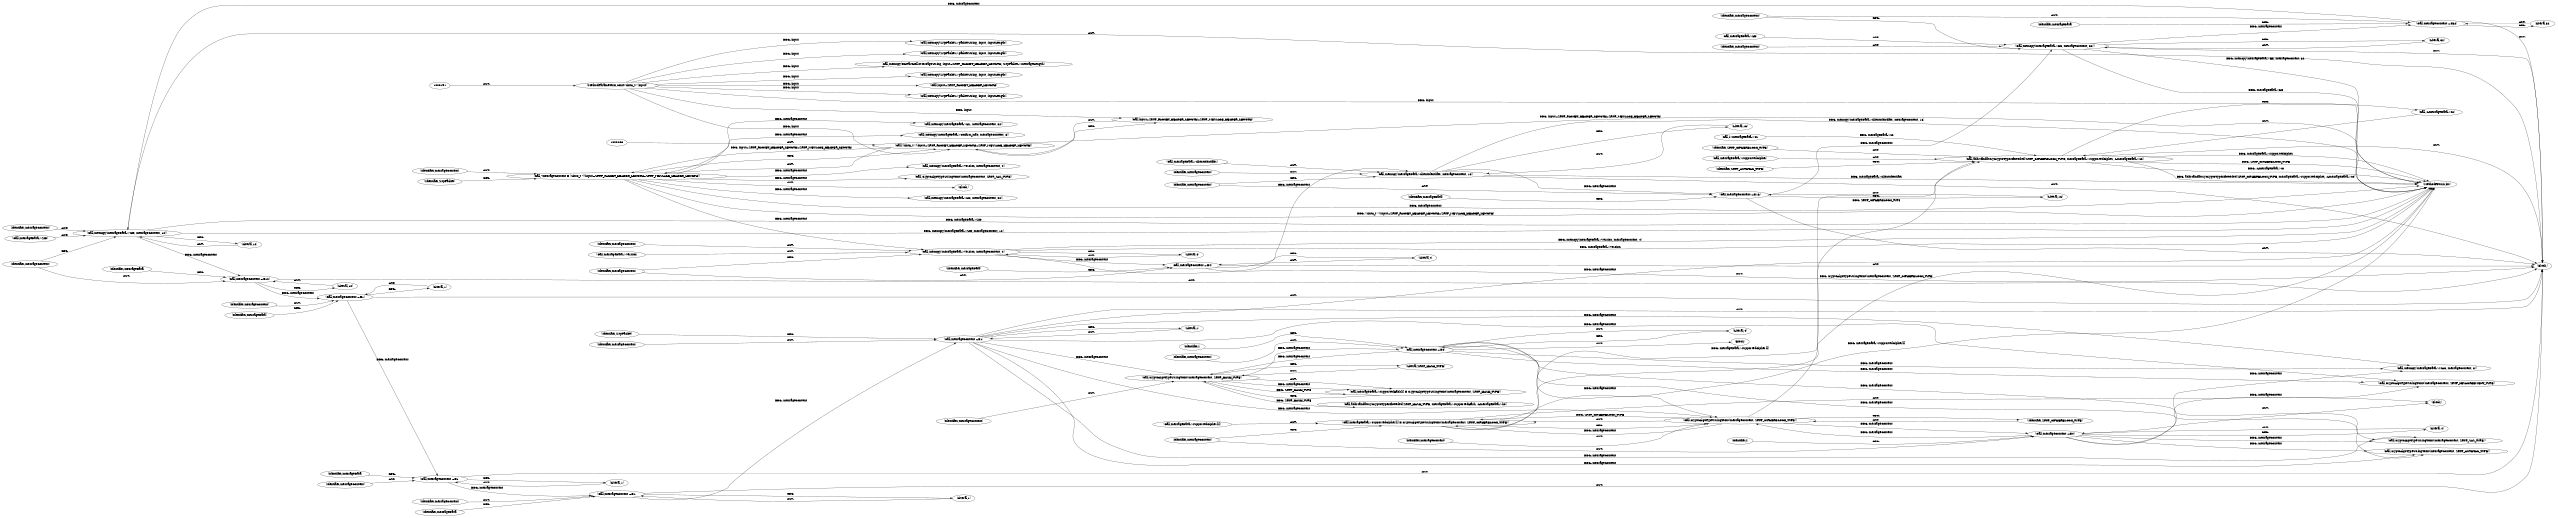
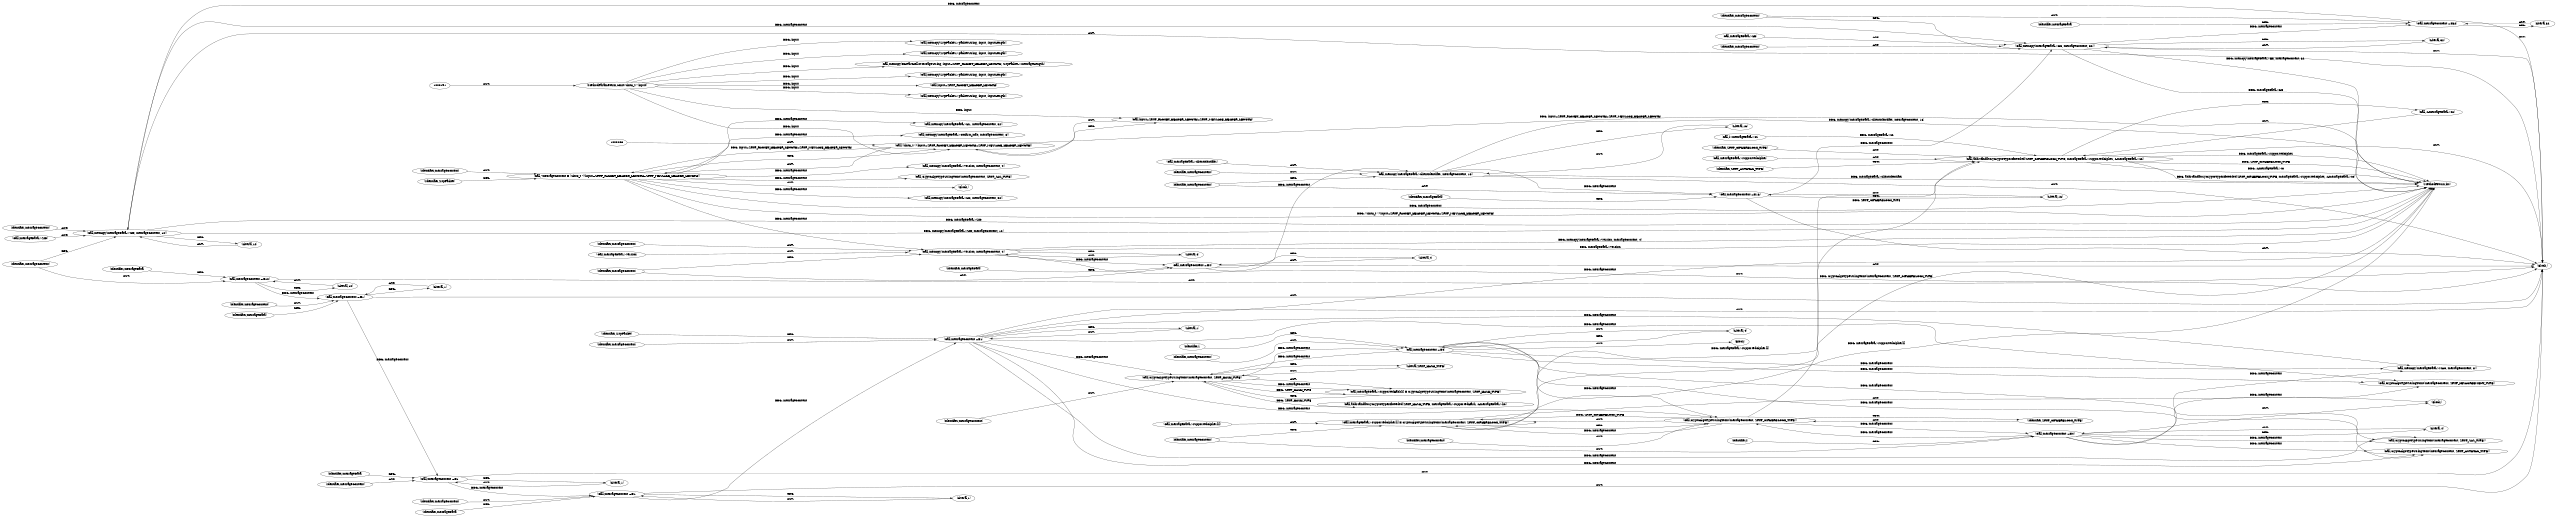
  digraph {
    rankdir=LR
    n1 [label="(Call,messageData->supportedCipher[i] = cryptoAlgoTypeStringToInt(messageContent, ZRTP_CIPHERBLOCK_TYPE))"]
    n2 [label="(Call,cryptoAlgoTypeStringToInt(messageContent, ZRTP_CIPHERBLOCK_TYPE))"]
    n3 [label="(Call,addMandatoryCryptoTypesIfNeeded(ZRTP_CIPHERBLOCK_TYPE, messageData->supportedCipher, &messageData->cc))"]
    n4 [label="(Block,)"]
    n5 [label="(MethodReturn,int)"]
    n6 [label="(Call,messageContent +=4)"]
    n7 [label="(Identifier,ZRTP_CIPHERBLOCK_TYPE)"]
    n8 [label="(Block,)"]
    n9 [label="(Call,&messageData->cc)"]
    n10 [label="(Call,cryptoAlgoTypeStringToInt(messageContent, ZRTP_KEYAGREEMENT_TYPE))"]
    n11 [label="(Call,cryptoAlgoTypeStringToInt(messageContent, ZRTP_SAS_TYPE))"]
    n12 [label="(Call,cryptoAlgoTypeStringToInt(messageContent, ZRTP_AUTHTAG_TYPE))"]
    n13 [label="(Literal,4)"]
    n14 [label="(Call,memcpy(messageData->MAC, messageContent, 8))"]
    n15 [label="(Call,messageContent +=4)"]
    n16 [label="(Call,cryptoAlgoTypeStringToInt(messageContent, ZRTP_HASH_TYPE))"]
    n17 [label="(Literal,4)"]
    n18 [label="(Block,)"]
    n19 [label="(Call,addMandatoryCryptoTypesIfNeeded(ZRTP_HASH_TYPE, messageData->supportedHash, &messageData->hc))"]
    n20 [label="(Literal,ZRTP_HASH_TYPE)"]
    n21 [label="(Call,messageData->supportedHash[i] = cryptoAlgoTypeStringToInt(messageContent, ZRTP_HASH_TYPE))"]
    n22 [label="(Call,messageContent +=1)"]
    n23 [label="(Literal,1)"]
    n24 [label="(Call,messageContent +=1)"]
    n25 [label="(Literal,1)"]
    n26 [label="(Call,messageContent +=1)"]
    n27 [label="(Literal,1)"]
    n28 [label="(Call,messageContent +=1)"]
    n29 [label="(Literal,1)"]
    n30 [label="(Call,messageContent +=12)"]
    n31 [label="(Literal,12)"]
    n32 [label="(Call,memcpy(messageData->ZID, messageContent, 12))"]
    n33 [label="(Literal,12)"]
    n34 [label="(Call,messageContent +=32)"]
    n35 [label="(Literal,32)"]
    n36 [label="(Call,memcpy(messageData->H3, messageContent, 32))"]
    n37 [label="(Literal,32)"]
    n38 [label="(Call,messageContent +=16)"]
    n39 [label="(Literal,16)"]
    n40 [label="(Call,memcpy(messageData->clientIdentifier, messageContent, 16))"]
    n41 [label="(Literal,16)"]
    n42 [label="(Call,messageContent +=4)"]
    n43 [label="(Literal,4)"]
    n44 [label="(Call,memcpy(messageData->version, messageContent, 4))"]
    n45 [label="(Literal,4)"]
    n46 [label="(Call,*messageContent = (uint8_t *)(input+ZRTP_PACKET_HEADER_LENGTH+ZRTP_MESSAGE_HEADER_LENGTH))"]
    n47 [label="(Call,(uint8_t *)(input+ZRTP_PACKET_HEADER_LENGTH+ZRTP_MESSAGE_HEADER_LENGTH))"]
    n48 [label="(Call,memcpy(messageData->confirm_mac, messageContent, 8))"]
    n49 [label="(Call,memcpy(messageData->version, messageContent, 4))"]
    n50 [label="(Call,cryptoAlgoTypeStringToInt(messageContent, ZRTP_SAS_TYPE))"]
    n51 [label="(Block,)"]
    n52 [label="(Call,memcpy(messageData->H2, messageContent, 32))"]
    n53 [label="(Call,memcpy(messageData->H1, messageContent, 32))"]
    n54 [label="(Call,input+ZRTP_PACKET_HEADER_LENGTH+ZRTP_MESSAGE_HEADER_LENGTH)"]
    n55 [label="(MethodParameterIn,const uint8_t * input)"]
    n56 [label="(Call,memcpy(zrtpPacket->packetString, input, inputLength))"]
    n57 [label="(Call,memcpy(zrtpPacket->packetString, input, inputLength))"]
    n58 [label="(Call,memcpy(zrtpPacket->packetString, input, inputLength))"]
    n59 [label="(Call,memcpy(DHPartHelloMessageString, input+ZRTP_PACKET_HEADER_LENGTH, zrtpPacket->messageLength))"]
    n60 [label="(Call,memcpy(zrtpPacket->packetString, input, inputLength))"]
    n61 [label="(Call,input+ZRTP_PACKET_HEADER_LENGTH)"]
    1000191
    n63 [label="(Call,messageData->supportedCipher)"]
    n64 [label="(Identifier,messageData)"]
    n65 [label="(Identifier,zrtpPacket)"]
    n66 [label="(Identifier,messageContent)"]
    n67 [label="(Call,messageData->H3)"]
    n68 [label="(Call,messageData->supportedCipher[i])"]
    n69 [label="(Identifier,ZRTP_AUTHTAG_TYPE)"]
    n70 [label="(Identifier,messageContent)"]
    n71 [label="(Identifier,messageData)"]
    n72 [label="(Identifier,messageContent)"]
    n73 [label="(Call,i<messageData->cc)"]
    n74 [label="(Identifier,messageContent)"]
    n75 [label="(Call,messageData->version)"]
    n76 [label="(Identifier,ZRTP_CIPHERBLOCK_TYPE)"]
    n77 [label="(Identifier,messageContent)"]
    n78 [label="(Identifier,messageData)"]
    n79 [label="(Identifier,messageContent)"]
    n80 [label="(Identifier,messageContent)"]
    n81 [label="(Identifier,messageContent)"]
    n82 [label="(Identifier,messageData)"]
    n83 [label="(Identifier,messageData)"]
    n84 [label="(Identifier,messageContent)"]
    n85 [label="(Identifier,messageContent)"]
    n86 [label="(Call,messageData->ZID)"]
    n87 [label="(Identifier,messageData)"]
    n88 [label="(Identifier,i)"]
    n89 [label="(Identifier,zrtpPacket)"]
    n90 [label="(Identifier,messageContent)"]
    n91 [label="(Identifier,messageData)"]
    n92 [label="(Identifier,i)"]
    n93 [label="(Identifier,messageContent)"]
    n94 [label="(Identifier,messageContent)"]
    n95 [label="(Identifier,messageContent)"]
    n96 [label="(Identifier,messageContent)"]
    n97 [label="(Identifier,messageContent)"]
    n98 [label="(Call,messageData->clientIdentifier)"]
    n99 [label="(Identifier,messageContent)"]
    1000203
    n1 -> n2 [label="CFG: "]
    n1 -> n3 [label="DDG: messageData->supportedCipher[i]"]
    n1 -> n4 [label="AST: "]
    n1 -> n5 [label="DDG: messageData->supportedCipher[i]"]
    n1 -> n5 [label="DDG: cryptoAlgoTypeStringToInt(messageContent, ZRTP_CIPHERBLOCK_TYPE)"]
    n2 -> n1 [label="AST: "]
    n2 -> n1 [label="DDG: messageContent"]
    n2 -> n1 [label="DDG: ZRTP_CIPHERBLOCK_TYPE"]
    n2 -> n3 [label="DDG: ZRTP_CIPHERBLOCK_TYPE"]
    n2 -> n6 [label="DDG: messageContent"]
    n2 -> n7 [label="CFG: "]
    n3 -> n5 [label="DDG: &messageData->cc"]
    n3 -> n5 [label="DDG: addMandatoryCryptoTypesIfNeeded(ZRTP_CIPHERBLOCK_TYPE, messageData->supportedCipher, &messageData->cc)"]
    n3 -> n5 [label="DDG: messageData->supportedCipher"]
    n3 -> n5 [label="DDG: ZRTP_CIPHERBLOCK_TYPE"]
    n3 -> n8 [label="AST: "]
    n3 -> n9 [label="CFG: "]
    n6 -> n2 [label="DDG: messageContent"]
    n6 -> n4 [label="AST: "]
    n6 -> n10 [label="DDG: messageContent"]
    n6 -> n11 [label="DDG: messageContent"]
    n6 -> n12 [label="DDG: messageContent"]
    n6 -> n13 [label="CFG: "]
    n6 -> n14 [label="DDG: messageContent"]
    n7 -> n2 [label="AST: "]
    n9 -> n3 [label="AST: "]
    n13 -> n6 [label="AST: "]
    n15 -> n2 [label="DDG: messageContent"]
    n15 -> n10 [label="DDG: messageContent"]
    n15 -> n11 [label="DDG: messageContent"]
    n15 -> n12 [label="DDG: messageContent"]
    n15 -> n14 [label="DDG: messageContent"]
    n15 -> n16 [label="DDG: messageContent"]
    n15 -> n17 [label="CFG: "]
    n15 -> n18 [label="AST: "]
    n16 -> n15 [label="DDG: messageContent"]
    n16 -> n19 [label="DDG: ZRTP_HASH_TYPE"]
    n16 -> n20 [label="CFG: "]
    n16 -> n21 [label="AST: "]
    n16 -> n21 [label="DDG: messageContent"]
    n16 -> n21 [label="DDG: ZRTP_HASH_TYPE"]
    n17 -> n15 [label="AST: "]
    n20 -> n16 [label="AST: "]
    n21 -> n16 [label="CFG: "]
    n22 -> n2 [label="DDG: messageContent"]
    n22 -> n5 [label="DDG: messageContent"]
    n22 -> n8 [label="AST: "]
    n22 -> n10 [label="DDG: messageContent"]
    n22 -> n11 [label="DDG: messageContent"]
    n22 -> n12 [label="DDG: messageContent"]
    n22 -> n14 [label="DDG: messageContent"]
    n22 -> n16 [label="DDG: messageContent"]
    n22 -> n23 [label="CFG: "]
    n23 -> n22 [label="AST: "]
    n24 -> n8 [label="AST: "]
    n24 -> n22 [label="DDG: messageContent"]
    n24 -> n25 [label="CFG: "]
    n25 -> n24 [label="AST: "]
    n26 -> n8 [label="AST: "]
    n26 -> n24 [label="DDG: messageContent"]
    n26 -> n27 [label="CFG: "]
    n27 -> n26 [label="AST: "]
    n28 -> n8 [label="AST: "]
    n28 -> n26 [label="DDG: messageContent"]
    n28 -> n29 [label="CFG: "]
    n29 -> n28 [label="AST: "]
    n30 -> n8 [label="AST: "]
    n30 -> n28 [label="DDG: messageContent"]
    n30 -> n31 [label="CFG: "]
    n31 -> n30 [label="AST: "]
    n32 -> n5 [label="DDG: memcpy(messageData->ZID, messageContent, 12)"]
    n32 -> n5 [label="DDG: messageData->ZID"]
    n32 -> n8 [label="AST: "]
-   n32 -> n30 [label="DDG: messageContent"]
+   n32 -> n36 [label="DDG: messageContent"]
    n32 -> n33 [label="CFG: "]
    n33 -> n32 [label="AST: "]
    n34 -> n8 [label="AST: "]
    n34 -> n32 [label="DDG: messageContent"]
    n34 -> n35 [label="CFG: "]
    n35 -> n34 [label="AST: "]
    n36 -> n5 [label="DDG: memcpy(messageData->H3, messageContent, 32)"]
    n36 -> n5 [label="DDG: messageData->H3"]
    n36 -> n8 [label="AST: "]
    n36 -> n34 [label="DDG: messageContent"]
    n36 -> n37 [label="CFG: "]
    n37 -> n36 [label="AST: "]
    n38 -> n8 [label="AST: "]
    n38 -> n36 [label="DDG: messageContent"]
    n38 -> n39 [label="CFG: "]
    n39 -> n38 [label="AST: "]
    n40 -> n5 [label="DDG: memcpy(messageData->clientIdentifier, messageContent, 16)"]
    n40 -> n5 [label="DDG: messageData->clientIdentifier"]
    n40 -> n8 [label="AST: "]
    n40 -> n38 [label="DDG: messageContent"]
    n40 -> n41 [label="CFG: "]
    n41 -> n40 [label="AST: "]
    n42 -> n8 [label="AST: "]
    n42 -> n40 [label="DDG: messageContent"]
    n42 -> n43 [label="CFG: "]
    n43 -> n42 [label="AST: "]
    n44 -> n5 [label="DDG: messageData->version"]
    n44 -> n5 [label="DDG: memcpy(messageData->version, messageContent, 4)"]
    n44 -> n8 [label="AST: "]
    n44 -> n42 [label="DDG: messageContent"]
    n44 -> n45 [label="CFG: "]
    n45 -> n44 [label="AST: "]
    n46 -> n5 [label="DDG: messageContent"]
    n46 -> n5 [label="DDG: (uint8_t *)(input+ZRTP_PACKET_HEADER_LENGTH+ZRTP_MESSAGE_HEADER_LENGTH)"]
    n46 -> n44 [label="DDG: messageContent"]
    n46 -> n47 [label="CFG: "]
    n46 -> n48 [label="DDG: messageContent"]
    n46 -> n49 [label="DDG: messageContent"]
    n46 -> n50 [label="DDG: messageContent"]
    n46 -> n51 [label="AST: "]
    n46 -> n52 [label="DDG: messageContent"]
    n46 -> n53 [label="DDG: messageContent"]
    n47 -> n5 [label="DDG: input+ZRTP_PACKET_HEADER_LENGTH+ZRTP_MESSAGE_HEADER_LENGTH"]
    n47 -> n46 [label="AST: "]
    n47 -> n46 [label="DDG: input+ZRTP_PACKET_HEADER_LENGTH+ZRTP_MESSAGE_HEADER_LENGTH"]
    n47 -> n54 [label="CFG: "]
    n54 -> n47 [label="AST: "]
-   n55 -> n5 [label="DDG: input"]
    n55 -> n47 [label="DDG: input"]
    n55 -> n54 [label="DDG: input"]
    n55 -> n56 [label="DDG: input"]
    n55 -> n57 [label="DDG: input"]
    n55 -> n58 [label="DDG: input"]
    n55 -> n59 [label="DDG: input"]
    n55 -> n60 [label="DDG: input"]
    n55 -> n61 [label="DDG: input"]
    1000191 -> n55 [label="AST: "]
    n63 -> n3 [label="AST: "]
    n64 -> n34 [label="CFG: "]
    n65 -> n46 [label="CFG: "]
    n66 -> n36 [label="AST: "]
    n67 -> n36 [label="AST: "]
    n68 -> n1 [label="AST: "]
    n69 -> n3 [label="CFG: "]
    n70 -> n16 [label="AST: "]
    n71 -> n24 [label="CFG: "]
    n72 -> n46 [label="AST: "]
    n73 -> n3 [label="DDG: messageData->cc"]
    n74 -> n42 [label="AST: "]
    n74 -> n44 [label="CFG: "]
    n75 -> n44 [label="AST: "]
    n76 -> n3 [label="AST: "]
    n77 -> n28 [label="AST: "]
    n78 -> n42 [label="CFG: "]
    n79 -> n22 [label="AST: "]
    n80 -> n1 [label="CFG: "]
    n80 -> n6 [label="AST: "]
    n81 -> n32 [label="AST: "]
    n82 -> n28 [label="CFG: "]
    n83 -> n38 [label="CFG: "]
    n84 -> n38 [label="AST: "]
    n84 -> n40 [label="CFG: "]
    n85 -> n40 [label="AST: "]
    n86 -> n32 [label="AST: "]
    n87 -> n26 [label="CFG: "]
    n88 -> n15 [label="CFG: "]
    n89 -> n22 [label="CFG: "]
    n90 -> n30 [label="AST: "]
    n90 -> n32 [label="CFG: "]
    n91 -> n30 [label="CFG: "]
    n92 -> n6 [label="CFG: "]
    n93 -> n2 [label="AST: "]
    n94 -> n26 [label="AST: "]
    n95 -> n44 [label="AST: "]
    n96 -> n15 [label="AST: "]
    n97 -> n24 [label="AST: "]
    n98 -> n40 [label="AST: "]
    n99 -> n34 [label="AST: "]
    n99 -> n36 [label="CFG: "]
    1000203 -> n47 [label="AST: "]
  }
